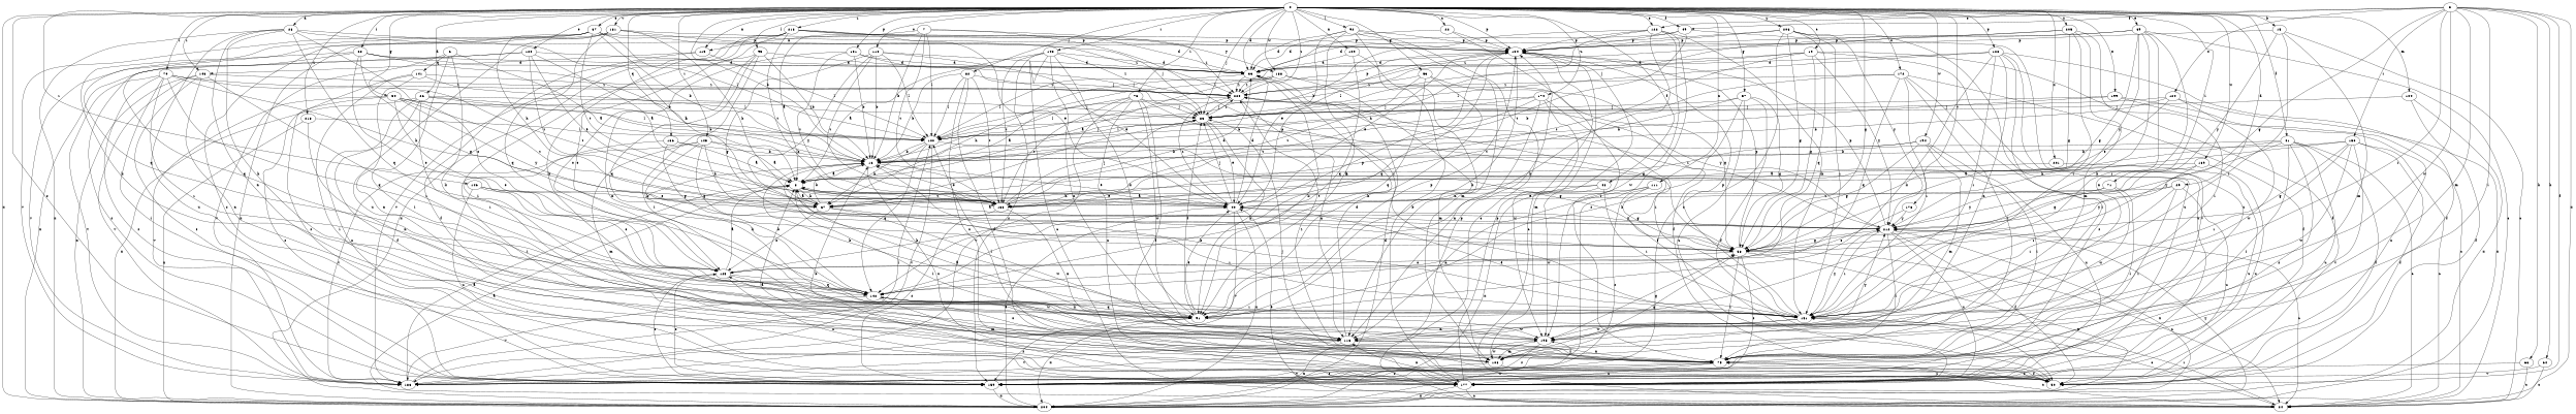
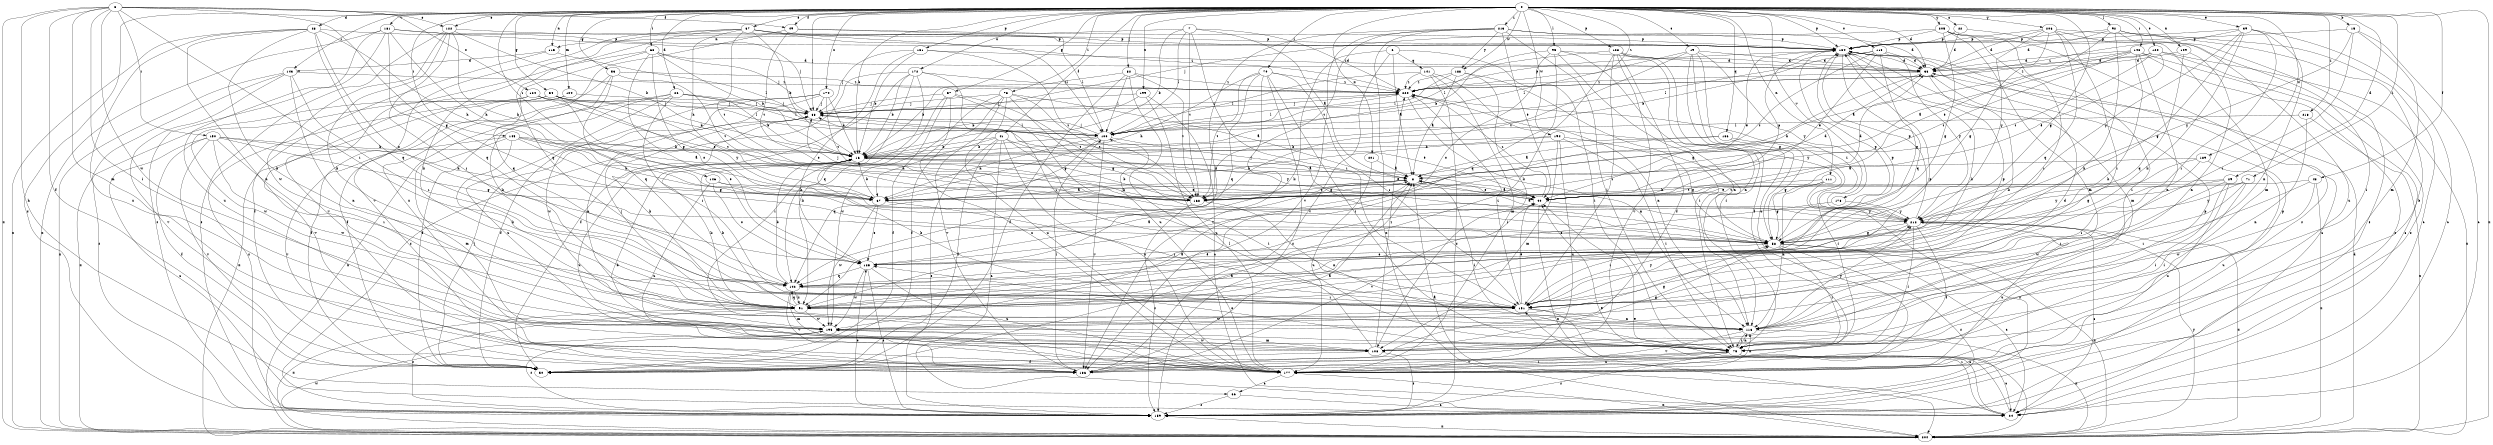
  strict digraph {
    0
    15
    16
    19
    22
    26
    28
    29
    33
    37
    39
    41
    48
    49
    53
    54
    57
    58
    68
    70
    71
    73
    82
    83
    92
    95
    104
    109
    111
    115
    118
    120
    122
    128
    131
    134
    136
    143
    145
    146
    148
    159
    172
    174
    178
    181
    188
    189
    194
    199
    201
    204
    205
    206
    213
    218
    220
    108
    151
    24
    212
    8
    91
    40
    177
    50
    100
    168
    75
    67
    116
    125
    142
    186
    195
    3
-   64
    66
    124
    150
    6
    141
    7
    0 -> 15 [label=b]
    0 -> 16 [label=b]
    0 -> 19 [label=c]
    0 -> 22 [label=c]
    0 -> 26 [label=d]
    0 -> 28 [label=d]
    0 -> 29 [label=d]
    0 -> 33 [label=d]
    0 -> 37 [label=e]
    0 -> 39 [label=e]
    0 -> 41 [label=f]
    0 -> 48 [label=f]
    0 -> 49 [label=f]
    0 -> 53 [label=g]
    0 -> 54 [label=g]
    0 -> 57 [label=g]
    0 -> 58 [label=g]
    0 -> 68 [label=i]
    0 -> 70 [label=i]
    0 -> 71 [label=i]
    0 -> 73 [label=i]
    0 -> 82 [label=j]
    0 -> 83 [label=j]
    0 -> 92 [label=l]
    0 -> 95 [label=l]
    0 -> 104 [label=m]
    0 -> 109 [label=n]
    0 -> 111 [label=n]
    0 -> 115 [label=n]
    0 -> 118 [label=o]
    0 -> 120 [label=o]
    0 -> 122 [label=o]
    0 -> 128 [label=p]
    0 -> 131 [label=p]
    0 -> 134 [label=p]
    0 -> 136 [label=q]
    0 -> 143 [label=r]
    0 -> 145 [label=r]
    0 -> 146 [label=r]
    0 -> 148 [label=r]
    0 -> 159 [label=s]
    0 -> 172 [label=u]
    0 -> 174 [label=u]
    0 -> 178 [label=v]
    0 -> 181 [label=v]
    0 -> 188 [label=w]
    0 -> 189 [label=w]
    0 -> 194 [label=w]
    0 -> 199 [label=x]
    0 -> 201 [label=x]
    0 -> 204 [label=x]
    0 -> 205 [label=y]
    0 -> 206 [label=y]
    0 -> 213 [label=z]
    0 -> 218 [label=z]
    0 -> 220 [label=z]
    15 -> 134 [label=p]
    15 -> 108 [label=m]
    15 -> 151 [label=r]
    15 -> 24 [label=c]
    15 -> 212 [label=y]
    16 -> 8 [label=a]
    16 -> 91 [label=k]
    16 -> 40 [label=e]
    16 -> 177 [label=u]
    19 -> 33 [label=d]
    19 -> 58 [label=g]
    19 -> 212 [label=y]
    19 -> 177 [label=u]
    19 -> 50 [label=f]
    19 -> 100 [label=l]
    19 -> 168 [label=t]
    22 -> 33 [label=d]
    22 -> 134 [label=p]
    22 -> 75 [label=i]
    26 -> 16 [label=b]
    26 -> 83 [label=j]
    26 -> 204 [label=x]
    26 -> 151 [label=r]
    26 -> 177 [label=u]
    26 -> 50 [label=f]
    26 -> 100 [label=l]
    28 -> 134 [label=p]
    28 -> 204 [label=x]
    28 -> 91 [label=k]
    28 -> 177 [label=u]
    28 -> 67 [label=h]
    28 -> 116 [label=n]
    28 -> 125 [label=o]
    28 -> 142 [label=q]
    29 -> 151 [label=r]
    29 -> 212 [label=y]
    29 -> 177 [label=u]
    29 -> 168 [label=t]
    29 -> 75 [label=i]
    33 -> 220 [label=z]
    33 -> 91 [label=k]
    33 -> 67 [label=h]
    37 -> 16 [label=b]
    37 -> 134 [label=p]
    37 -> 220 [label=z]
    37 -> 91 [label=k]
    37 -> 100 [label=l]
    37 -> 168 [label=t]
    37 -> 67 [label=h]
    37 -> 142 [label=q]
    37 -> 186 [label=v]
    39 -> 58 [label=g]
    39 -> 134 [label=p]
    39 -> 220 [label=z]
    39 -> 151 [label=r]
    39 -> 24 [label=c]
    39 -> 212 [label=y]
    39 -> 91 [label=k]
    39 -> 116 [label=n]
    41 -> 16 [label=b]
    41 -> 159 [label=s]
    41 -> 24 [label=c]
    41 -> 212 [label=y]
    41 -> 177 [label=u]
    41 -> 50 [label=f]
    41 -> 75 [label=i]
    41 -> 67 [label=h]
    48 -> 204 [label=x]
    48 -> 151 [label=r]
    48 -> 168 [label=t]
    48 -> 195 [label=w]
    49 -> 134 [label=p]
    49 -> 177 [label=u]
    49 -> 100 [label=l]
    49 -> 168 [label=t]
    53 -> 220 [label=z]
    53 -> 91 [label=k]
    53 -> 50 [label=f]
    53 -> 168 [label=t]
    53 -> 142 [label=q]
    54 -> 83 [label=j]
    54 -> 159 [label=s]
    54 -> 212 [label=y]
    54 -> 100 [label=l]
    54 -> 168 [label=t]
    54 -> 125 [label=o]
    54 -> 186 [label=v]
    57 -> 58 [label=g]
    57 -> 83 [label=j]
    57 -> 91 [label=k]
    57 -> 177 [label=u]
    57 -> 50 [label=f]
    57 -> 168 [label=t]
    58 -> 134 [label=p]
    58 -> 159 [label=s]
    58 -> 204 [label=x]
    58 -> 24 [label=c]
    58 -> 75 [label=i]
    58 -> 125 [label=o]
    68 -> 16 [label=b]
    68 -> 33 [label=d]
    68 -> 58 [label=g]
    68 -> 83 [label=j]
    68 -> 125 [label=o]
    68 -> 142 [label=q]
    68 -> 186 [label=v]
    70 -> 159 [label=s]
    70 -> 220 [label=z]
    70 -> 151 [label=r]
    70 -> 168 [label=t]
    70 -> 75 [label=i]
    70 -> 67 [label=h]
    70 -> 142 [label=q]
    70 -> 186 [label=v]
    71 -> 212 [label=y]
    71 -> 40 [label=e]
    71 -> 75 [label=i]
    71 -> 195 [label=w]
    73 -> 58 [label=g]
    73 -> 83 [label=j]
    73 -> 8 [label=a]
    73 -> 177 [label=u]
    73 -> 50 [label=f]
    73 -> 168 [label=t]
    73 -> 186 [label=v]
    73 -> 195 [label=w]
    82 -> 16 [label=b]
    82 -> 220 [label=z]
    82 -> 177 [label=u]
    82 -> 50 [label=f]
    82 -> 100 [label=l]
    82 -> 168 [label=t]
    83 -> 220 [label=z]
    83 -> 91 [label=k]
    83 -> 40 [label=e]
    83 -> 100 [label=l]
    92 -> 33 [label=d]
    92 -> 134 [label=p]
    92 -> 108 [label=m]
    92 -> 24 [label=c]
    92 -> 91 [label=k]
    92 -> 40 [label=e]
    92 -> 177 [label=b]
    95 -> 16 [label=b]
    95 -> 33 [label=d]
    95 -> 75 [label=i]
    95 -> 116 [label=n]
    95 -> 125 [label=o]
    95 -> 142 [label=q]
    104 -> 83 [label=j]
    104 -> 204 [label=x]
    104 -> 50 [label=f]
    109 -> 33 [label=d]
    109 -> 116 [label=n]
    109 -> 142 [label=q]
    111 -> 58 [label=g]
    111 -> 159 [label=s]
    111 -> 67 [label=h]
    111 -> 116 [label=n]
    115 -> 143 [label=d]
    115 -> 50 [label=f]
    115 -> 100 [label=l]
    118 -> 16 [label=b]
    118 -> 33 [label=d]
    118 -> 58 [label=g]
    118 -> 212 [label=y]
    118 -> 40 [label=e]
    118 -> 100 [label=l]
    118 -> 168 [label=t]
    120 -> 33 [label=d]
    120 -> 159 [label=s]
    120 -> 204 [label=x]
    120 -> 8 [label=a]
    120 -> 40 [label=e]
    120 -> 168 [label=t]
    122 -> 16 [label=b]
    122 -> 134 [label=p]
    122 -> 159 [label=s]
    122 -> 151 [label=r]
    122 -> 91 [label=k]
    122 -> 67 [label=h]
    122 -> 195 [label=w]
    128 -> 33 [label=d]
    128 -> 151 [label=r]
    128 -> 91 [label=k]
    128 -> 50 [label=f]
    128 -> 100 [label=l]
    128 -> 75 [label=i]
    128 -> 116 [label=n]
    128 -> 186 [label=v]
    131 -> 16 [label=b]
    131 -> 33 [label=d]
    131 -> 83 [label=j]
    131 -> 168 [label=t]
    131 -> 125 [label=o]
    134 -> 33 [label=d]
    134 -> 108 [label=m]
    134 -> 24 [label=c]
    134 -> 91 [label=k]
    134 -> 40 [label=e]
    134 -> 142 [label=q]
    136 -> 16 [label=b]
    136 -> 58 [label=g]
    136 -> 8 [label=a]
    136 -> 75 [label=i]
    143 -> 159 [label=s]
    143 -> 204 [label=x]
    143 -> 220 [label=z]
    143 -> 151 [label=r]
    143 -> 116 [label=n]
    143 -> 186 [label=v]
    145 -> 16 [label=b]
    145 -> 58 [label=g]
    145 -> 108 [label=m]
    145 -> 8 [label=a]
    145 -> 91 [label=k]
    145 -> 67 [label=h]
    145 -> 186 [label=v]
    146 -> 40 [label=e]
    146 -> 177 [label=u]
    146 -> 67 [label=h]
    146 -> 125 [label=o]
    148 -> 33 [label=d]
    148 -> 159 [label=s]
    148 -> 220 [label=z]
    148 -> 24 [label=c]
    148 -> 8 [label=a]
    148 -> 91 [label=k]
    148 -> 168 [label=t]
    148 -> 116 [label=n]
    159 -> 204 [label=x]
    159 -> 125 [label=o]
    172 -> 16 [label=b]
    172 -> 159 [label=s]
    172 -> 220 [label=z]
    172 -> 151 [label=r]
    172 -> 50 [label=f]
    172 -> 75 [label=i]
    172 -> 142 [label=q]
    174 -> 16 [label=b]
    174 -> 83 [label=j]
    174 -> 50 [label=f]
    174 -> 168 [label=t]
    174 -> 116 [label=n]
    174 -> 195 [label=w]
    178 -> 212 [label=y]
    178 -> 125 [label=o]
    181 -> 83 [label=j]
    181 -> 134 [label=p]
    181 -> 159 [label=s]
    181 -> 204 [label=x]
    181 -> 177 [label=u]
    181 -> 67 [label=h]
    181 -> 142 [label=q]
    188 -> 58 [label=g]
    188 -> 220 [label=z]
    188 -> 108 [label=m]
    188 -> 8 [label=a]
    188 -> 100 [label=l]
    189 -> 58 [label=g]
    189 -> 151 [label=r]
    189 -> 8 [label=a]
    189 -> 177 [label=u]
    194 -> 16 [label=b]
    194 -> 58 [label=g]
    194 -> 108 [label=m]
    194 -> 177 [label=u]
    194 -> 75 [label=i]
    194 -> 67 [label=h]
    199 -> 16 [label=b]
    199 -> 83 [label=j]
    199 -> 24 [label=c]
    199 -> 177 [label=u]
    201 -> 8 [label=a]
    201 -> 177 [label=u]
    204 -> 33 [label=d]
    204 -> 212 [label=y]
    204 -> 40 [label=e]
    204 -> 195 [label=w]
    205 -> 58 [label=g]
    205 -> 83 [label=j]
    205 -> 134 [label=p]
+   205 -> 159 [label=s]
    205 -> 108 [label=m]
    205 -> 151 [label=r]
    205 -> 75 [label=i]
    206 -> 33 [label=d]
    206 -> 58 [label=g]
    206 -> 134 [label=p]
    206 -> 159 [label=s]
    206 -> 151 [label=r]
    206 -> 212 [label=y]
    206 -> 177 [label=u]
    206 -> 142 [label=q]
    213 -> 33 [label=d]
    213 -> 134 [label=p]
    213 -> 188 [label=y]
    213 -> 204 [label=x]
    213 -> 91 [label=k]
    213 -> 40 [label=e]
    213 -> 168 [label=t]
    213 -> 75 [label=i]
    213 -> 186 [label=v]
    218 -> 204 [label=x]
    218 -> 100 [label=l]
    218 -> 116 [label=n]
    220 -> 83 [label=j]
    220 -> 134 [label=p]
    220 -> 212 [label=y]
    220 -> 100 [label=l]
    220 -> 116 [label=n]
    108 -> 58 [label=g]
    108 -> 159 [label=s]
    108 -> 220 [label=z]
    108 -> 50 [label=f]
    108 -> 100 [label=l]
    108 -> 195 [label=w]
    151 -> 16 [label=b]
    151 -> 134 [label=p]
    151 -> 220 [label=z]
    151 -> 24 [label=c]
    151 -> 212 [label=y]
    151 -> 40 [label=e]
    151 -> 116 [label=n]
    151 -> 195 [label=w]
    24 -> 151 [label=r]
    24 -> 8 [label=a]
    24 -> 40 [label=e]
    212 -> 58 [label=g]
    212 -> 134 [label=p]
    212 -> 204 [label=x]
    212 -> 220 [label=z]
    212 -> 151 [label=r]
    212 -> 24 [label=c]
    212 -> 8 [label=a]
    212 -> 177 [label=u]
    212 -> 50 [label=f]
    212 -> 75 [label=i]
    8 -> 40 [label=e]
    8 -> 168 [label=t]
    8 -> 75 [label=i]
    8 -> 67 [label=h]
    91 -> 16 [label=b]
-   91 -> 83 [label=f]
+   91 -> 83 [label=j]
    91 -> 134 [label=p]
    91 -> 159 [label=s]
    91 -> 204 [label=x]
    91 -> 40 [label=e]
    91 -> 142 [label=q]
    91 -> 195 [label=w]
    40 -> 33 [label=d]
    40 -> 83 [label=j]
    40 -> 134 [label=p]
    40 -> 204 [label=x]
    40 -> 220 [label=z]
    40 -> 212 [label=y]
    40 -> 8 [label=a]
    40 -> 186 [label=v]
    177 -> 16 [label=b]
    177 -> 134 [label=p]
    177 -> 204 [label=x]
-   177 -> 24 [label=c]
+   177 -> 66 [label=c]
    177 -> 75 [label=i]
    177 -> 116 [label=n]
    50 -> 83 [label=j]
    50 -> 8 [label=a]
    100 -> 16 [label=b]
    100 -> 58 [label=g]
    100 -> 83 [label=j]
    100 -> 67 [label=h]
    100 -> 142 [label=q]
    100 -> 186 [label=v]
    168 -> 16 [label=b]
    168 -> 33 [label=d]
    168 -> 83 [label=j]
    168 -> 159 [label=s]
    168 -> 116 [label=n]
    75 -> 159 [label=s]
    75 -> 24 [label=c]
    75 -> 177 [label=u]
    75 -> 116 [label=n]
    75 -> 125 [label=o]
    75 -> 186 [label=v]
    67 -> 16 [label=b]
    67 -> 151 [label=r]
    67 -> 8 [label=a]
    67 -> 125 [label=o]
    67 -> 195 [label=w]
    116 -> 33 [label=d]
    116 -> 204 [label=x]
    116 -> 212 [label=y]
    116 -> 75 [label=i]
    116 -> 186 [label=v]
    125 -> 134 [label=p]
    125 -> 159 [label=s]
    125 -> 8 [label=a]
    125 -> 177 [label=u]
    125 -> 142 [label=q]
    125 -> 195 [label=w]
    142 -> 16 [label=b]
    142 -> 108 [label=m]
    142 -> 151 [label=r]
    142 -> 91 [label=k]
    142 -> 186 [label=v]
    186 -> 134 [label=p]
    186 -> 8 [label=a]
    186 -> 100 [label=l]
    195 -> 58 [label=g]
    195 -> 159 [label=s]
    195 -> 108 [label=m]
    195 -> 8 [label=a]
    3 -> 49 [label=f]
    3 -> 58 [label=g]
    3 -> 122 [label=o]
    3 -> 204 [label=x]
    3 -> 108 [label=m]
    3 -> 151 [label=r]
    3 -> 50 [label=f]
    3 -> 75 [label=i]
    3 -> 195 [label=w]
-   3 -> 64 [label=h]
    3 -> 66 [label=h]
    3 -> 124 [label=o]
    3 -> 150 [label=r]
-   64 -> 24 [label=c]
-   64 -> 186 [label=v]
    66 -> 159 [label=s]
    66 -> 24 [label=c]
    124 -> 16 [label=b]
    124 -> 83 [label=j]
    124 -> 204 [label=x]
    124 -> 40 [label=e]
    124 -> 195 [label=w]
    150 -> 16 [label=b]
    150 -> 58 [label=g]
    150 -> 151 [label=r]
    150 -> 24 [label=c]
    150 -> 50 [label=f]
    150 -> 67 [label=h]
    150 -> 186 [label=v]
    150 -> 195 [label=w]
    6 -> 8 [label=a]
    6 -> 91 [label=k]
    6 -> 75 [label=i]
    6 -> 186 [label=v]
    6 -> 141 [label=q]
    141 -> 159 [label=s]
    141 -> 220 [label=z]
    141 -> 177 [label=i]
    141 -> 100 [label=l]
    141 -> 116 [label=n]
    7 -> 16 [label=b]
    7 -> 115 [label=n]
    7 -> 220 [label=z]
    7 -> 151 [label=r]
    7 -> 8 [label=a]
    7 -> 100 [label=l]
    7 -> 168 [label=t]
  }
